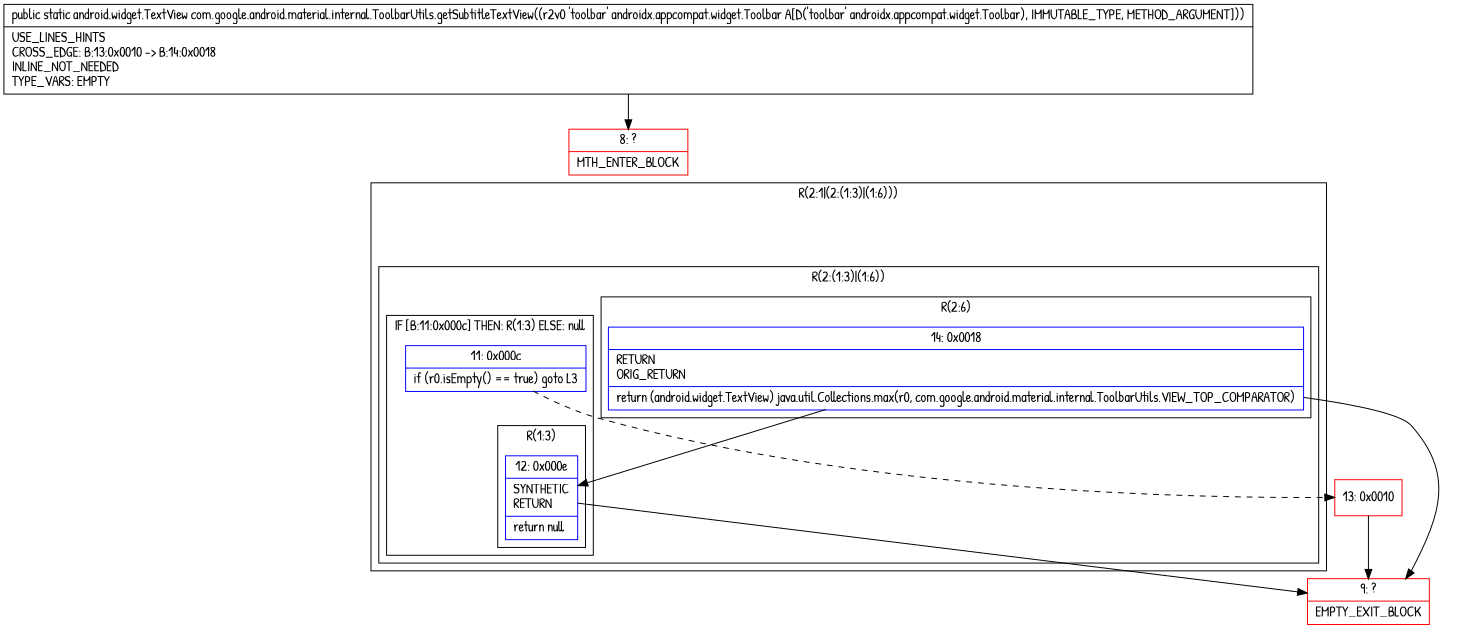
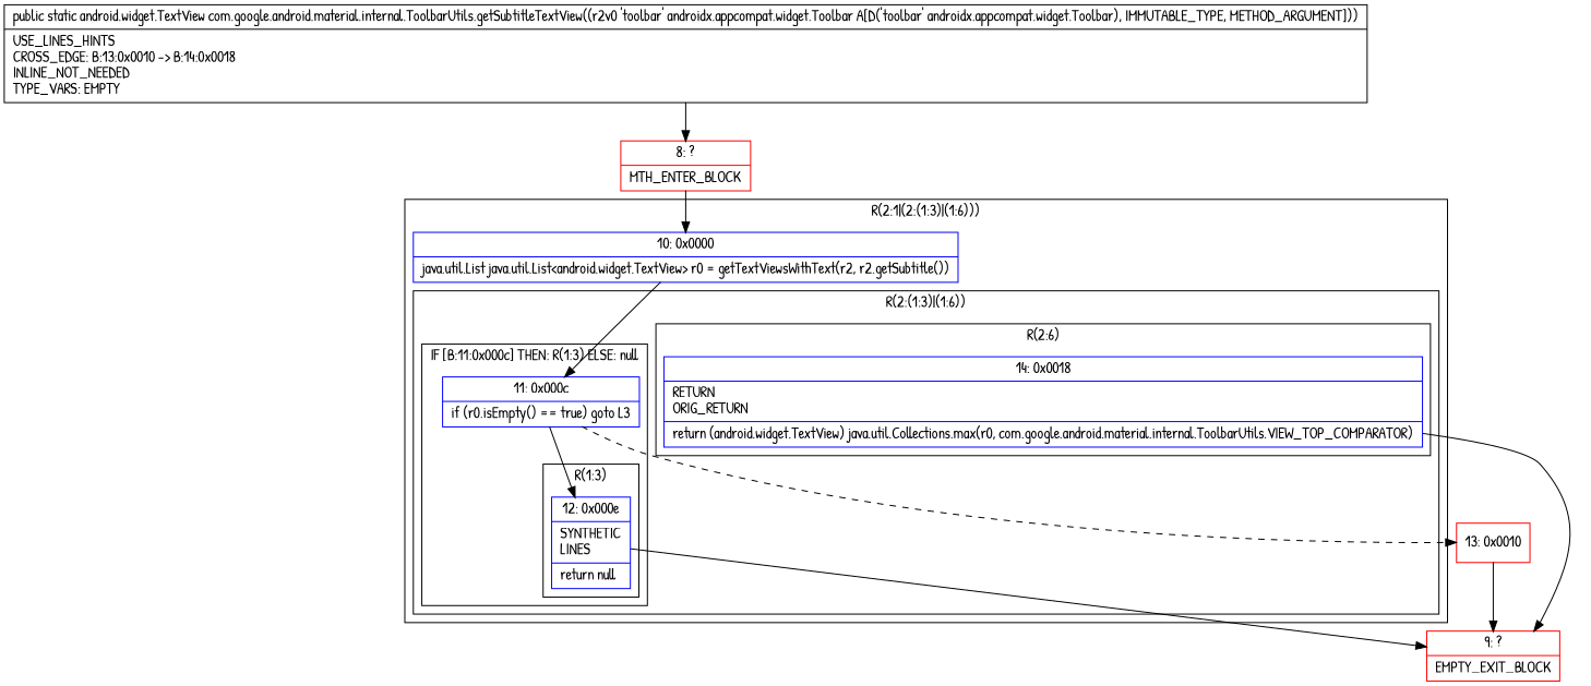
  digraph {
    fontname="Patrick Hand"
    node [color=blue fontname="Patrick Hand" shape=record]
    edge [fontname="Patrick Hand"]
-   n1 [label="{12\:\ 0x000e|SYNTHETIC\lRETURN\l|return null\l}"]
+   n1 [label="{12\:\ 0x000e|SYNTHETIC\lLINES\l|return null\l}"]
    n2 [label="{11\:\ 0x000c|if (r0.isEmpty() == true) goto L3\l}"]
    n3 [label="{14\:\ 0x0018|RETURN\lORIG_RETURN\l|return (android.widget.TextView) java.util.Collections.max(r0, com.google.android.material.internal.ToolbarUtils.VIEW_TOP_COMPARATOR)\l}"]
+   n4 [label="{10\:\ 0x0000|java.util.List java.util.List\<android.widget.TextView\> r0 = getTextViewsWithText(r2, r2.getSubtitle())\l}"]
    n5 [color=red label="{9\:\ ?|EMPTY_EXIT_BLOCK\l}"]
    n6 [color=red label="{13\:\ 0x0010}"]
    n7 [color=red label="{8\:\ ?|MTH_ENTER_BLOCK\l}"]
    n8 [label="{public static android.widget.TextView com.google.android.material.internal.ToolbarUtils.getSubtitleTextView((r2v0 'toolbar' androidx.appcompat.widget.Toolbar A[D('toolbar' androidx.appcompat.widget.Toolbar), IMMUTABLE_TYPE, METHOD_ARGUMENT]))  | USE_LINES_HINTS\lCROSS_EDGE: B:13:0x0010 \-\> B:14:0x0018\lINLINE_NOT_NEEDED\lTYPE_VARS: EMPTY\l}" color=""]
    subgraph cluster_1 {
      label="R(2:1|(2:(1:3)|(1:6)))"
+     n4
      subgraph cluster_2 {
        label="R(2:(1:3)|(1:6))"
        subgraph cluster_3 {
          label="IF [B:11:0x000c] THEN: R(1:3) ELSE: null"
          n2
          subgraph cluster_4 {
            label="R(1:3)"
            n1
          }
        }
        subgraph cluster_5 {
          label="R(2:6)"
          n3
        }
      }
    }
    n1 -> n5
-   n3 -> n1
+   n2 -> n1
    n2 -> n6 [style=dashed]
    n3 -> n5
+   n4 -> n2
    n6 -> n5
+   n7 -> n4
    n8 -> n7
  }
